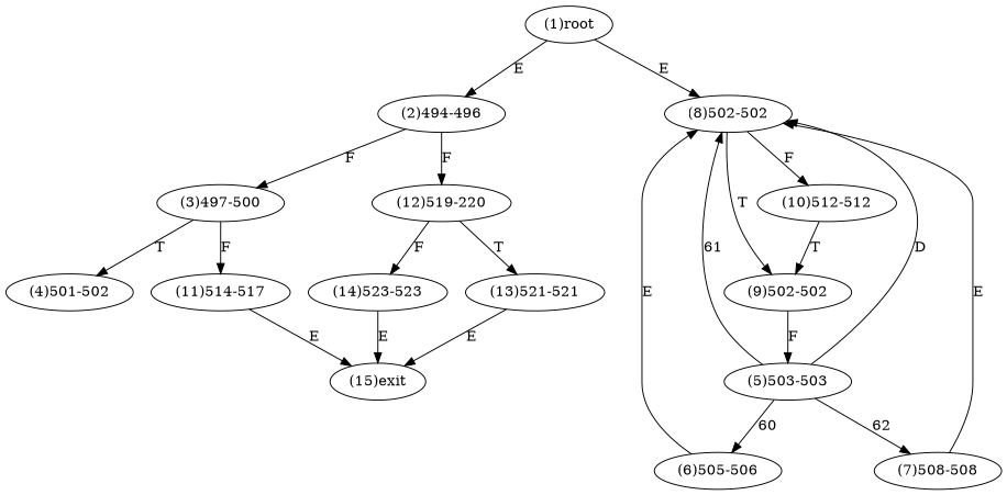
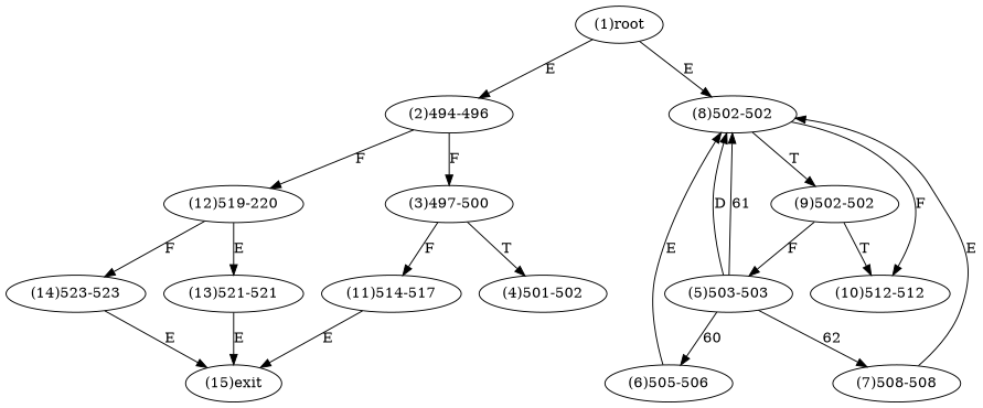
  digraph {
    n1 [label="(1)root"]
    n2 [label="(2)494-496"]
    n3 [label="(8)502-502"]
    n4 [label="(3)497-500"]
    n5 [label="(12)519-220"]
    n6 [label="(4)501-502"]
    n7 [label="(11)514-517"]
    n8 [label="(13)521-521"]
    n9 [label="(14)523-523"]
    n10 [label="(15)exit"]
    n11 [label="(9)502-502"]
    n12 [label="(10)512-512"]
    n13 [label="(5)503-503"]
    n14 [label="(6)505-506"]
    n15 [label="(7)508-508"]
    n1 -> n2 [label=E]
    n1 -> n3 [label=E]
    n2 -> n4 [label=F]
    n2 -> n5 [label=F]
    n3 -> n11 [label=T]
    n3 -> n12 [label=F]
    n4 -> n6 [label=T]
    n4 -> n7 [label=F]
-   n5 -> n8 [label=T]
+   n5 -> n8 [label=E]
    n5 -> n9 [label=F]
    n7 -> n10 [label=E]
    n8 -> n10 [label=E]
    n9 -> n10 [label=E]
-   n12 -> n11 [label=T]
+   n11 -> n12 [label=T]
    n11 -> n13 [label=F]
    n13 -> n3 [label=61]
    n13 -> n3 [label=D]
    n13 -> n14 [label=60]
    n13 -> n15 [label=62]
    n14 -> n3 [label=E]
    n15 -> n3 [label=E]
  }
